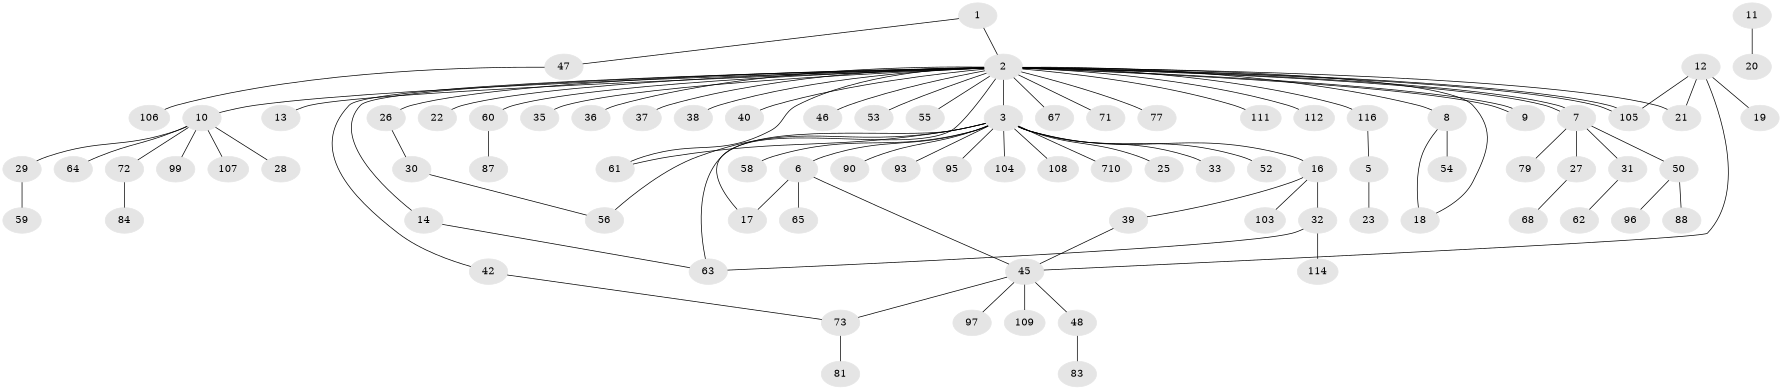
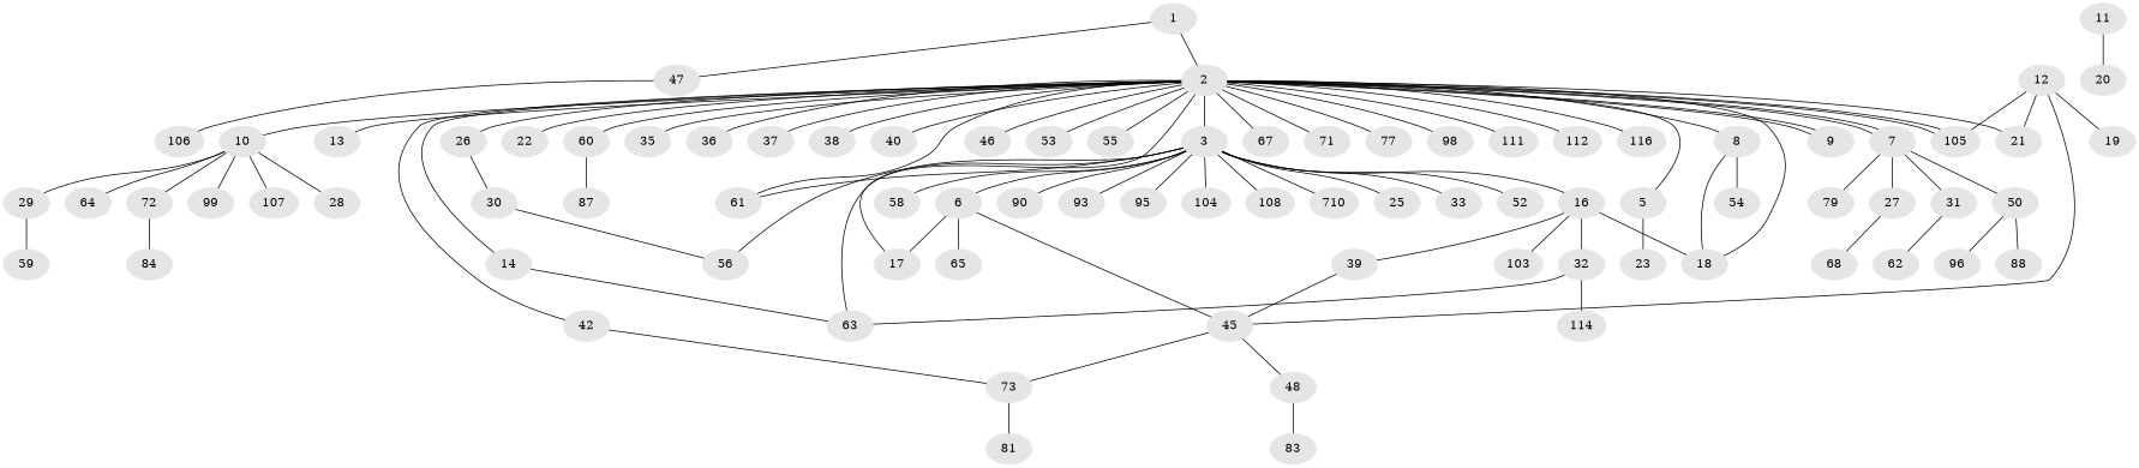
  graph {
    node [color=gray90 style=filled]
    1 [super="+92"]
    2 [super="+4"]
    47 [super="+102"]
    3 [super="+76"]
    5 [super="+44"]
    7
    8 [super="+49"]
    9
    10 [super="+43"]
    13
    14 [super="+41"]
    17 [super="+75"]
    18
    21
    22
    26 [super="+70"]
    35
    36
    37
    38
    40 [super="+101"]
    42
    46
    53
    55
    60
    61 [super="+115"]
    67
    71
    77
+   98
    105
    111
    112
    116
    106
    6 [super="+85"]
    16 [super="+24"]
    25
    33
    52 [super="+100"]
    56 [super="+94"]
    58
    63
    90
    93
    95 [super="+113"]
    104
    108
    n50 [label=710]
    23
    27 [super="+66"]
    31 [super="+34"]
    50 [super="+69"]
    79 [super="+82"]
    54
    28
    29
    64 [super="+89"]
    72
    99
    107
    30 [super="+51"]
    73 [super="+78"]
    87
    45 [super="+86"]
    65
    32 [super="+91"]
    39 [super="+74"]
    103
    48 [super="+57"]
-   97
-   109
    11 [super="+80"]
    20
    12 [super="+15"]
    19
    68
    62
    88
    96
    59
    84
    114
    81
    83
    1 -- 2
    1 -- 47
    2 -- 3 [weight=2]
-   116 -- 5
+   2 -- 5
    2 -- 7
    2 -- 7
    2 -- 8
    2 -- 9
    2 -- 9
    2 -- 10
    2 -- 13
    2 -- 14
    2 -- 17
    2 -- 18
    2 -- 21
    2 -- 22
    2 -- 26
    2 -- 35
    2 -- 36
    2 -- 37
    2 -- 38
    2 -- 40
    2 -- 42
    2 -- 46
    2 -- 53
    2 -- 55
    2 -- 60
    2 -- 61
    2 -- 67
    2 -- 71
    2 -- 77
+   2 -- 98
    2 -- 105
    2 -- 105
    2 -- 111
    2 -- 112
    2 -- 116
    47 -- 106
    3 -- 61
    3 -- 6
    3 -- 16
    3 -- 25
    3 -- 33
    3 -- 52
    3 -- 56
    3 -- 58
    3 -- 63
    3 -- 90
    3 -- 93
    3 -- 95
    3 -- 104
    3 -- 108
    3 -- n50
    5 -- 23
    7 -- 27
    7 -- 31
    7 -- 50
    7 -- 79
    8 -- 18
    8 -- 54
    10 -- 28
    10 -- 29
    10 -- 64
    10 -- 72
    10 -- 99
    10 -- 107
    14 -- 63
    26 -- 30
    42 -- 73
    60 -- 87
    6 -- 17
    6 -- 45
    6 -- 65
+   16 -- 18
    16 -- 32
    16 -- 39
    16 -- 103
    27 -- 68
    31 -- 62
    50 -- 88
    50 -- 96
    29 -- 59
    72 -- 84
    30 -- 56
    73 -- 81
    45 -- 73
    45 -- 48
-   45 -- 97
-   45 -- 109
    32 -- 63
    32 -- 114
    39 -- 45
    48 -- 83
    11 -- 20
    12 -- 21
    12 -- 105
    12 -- 45
    12 -- 19
  }
